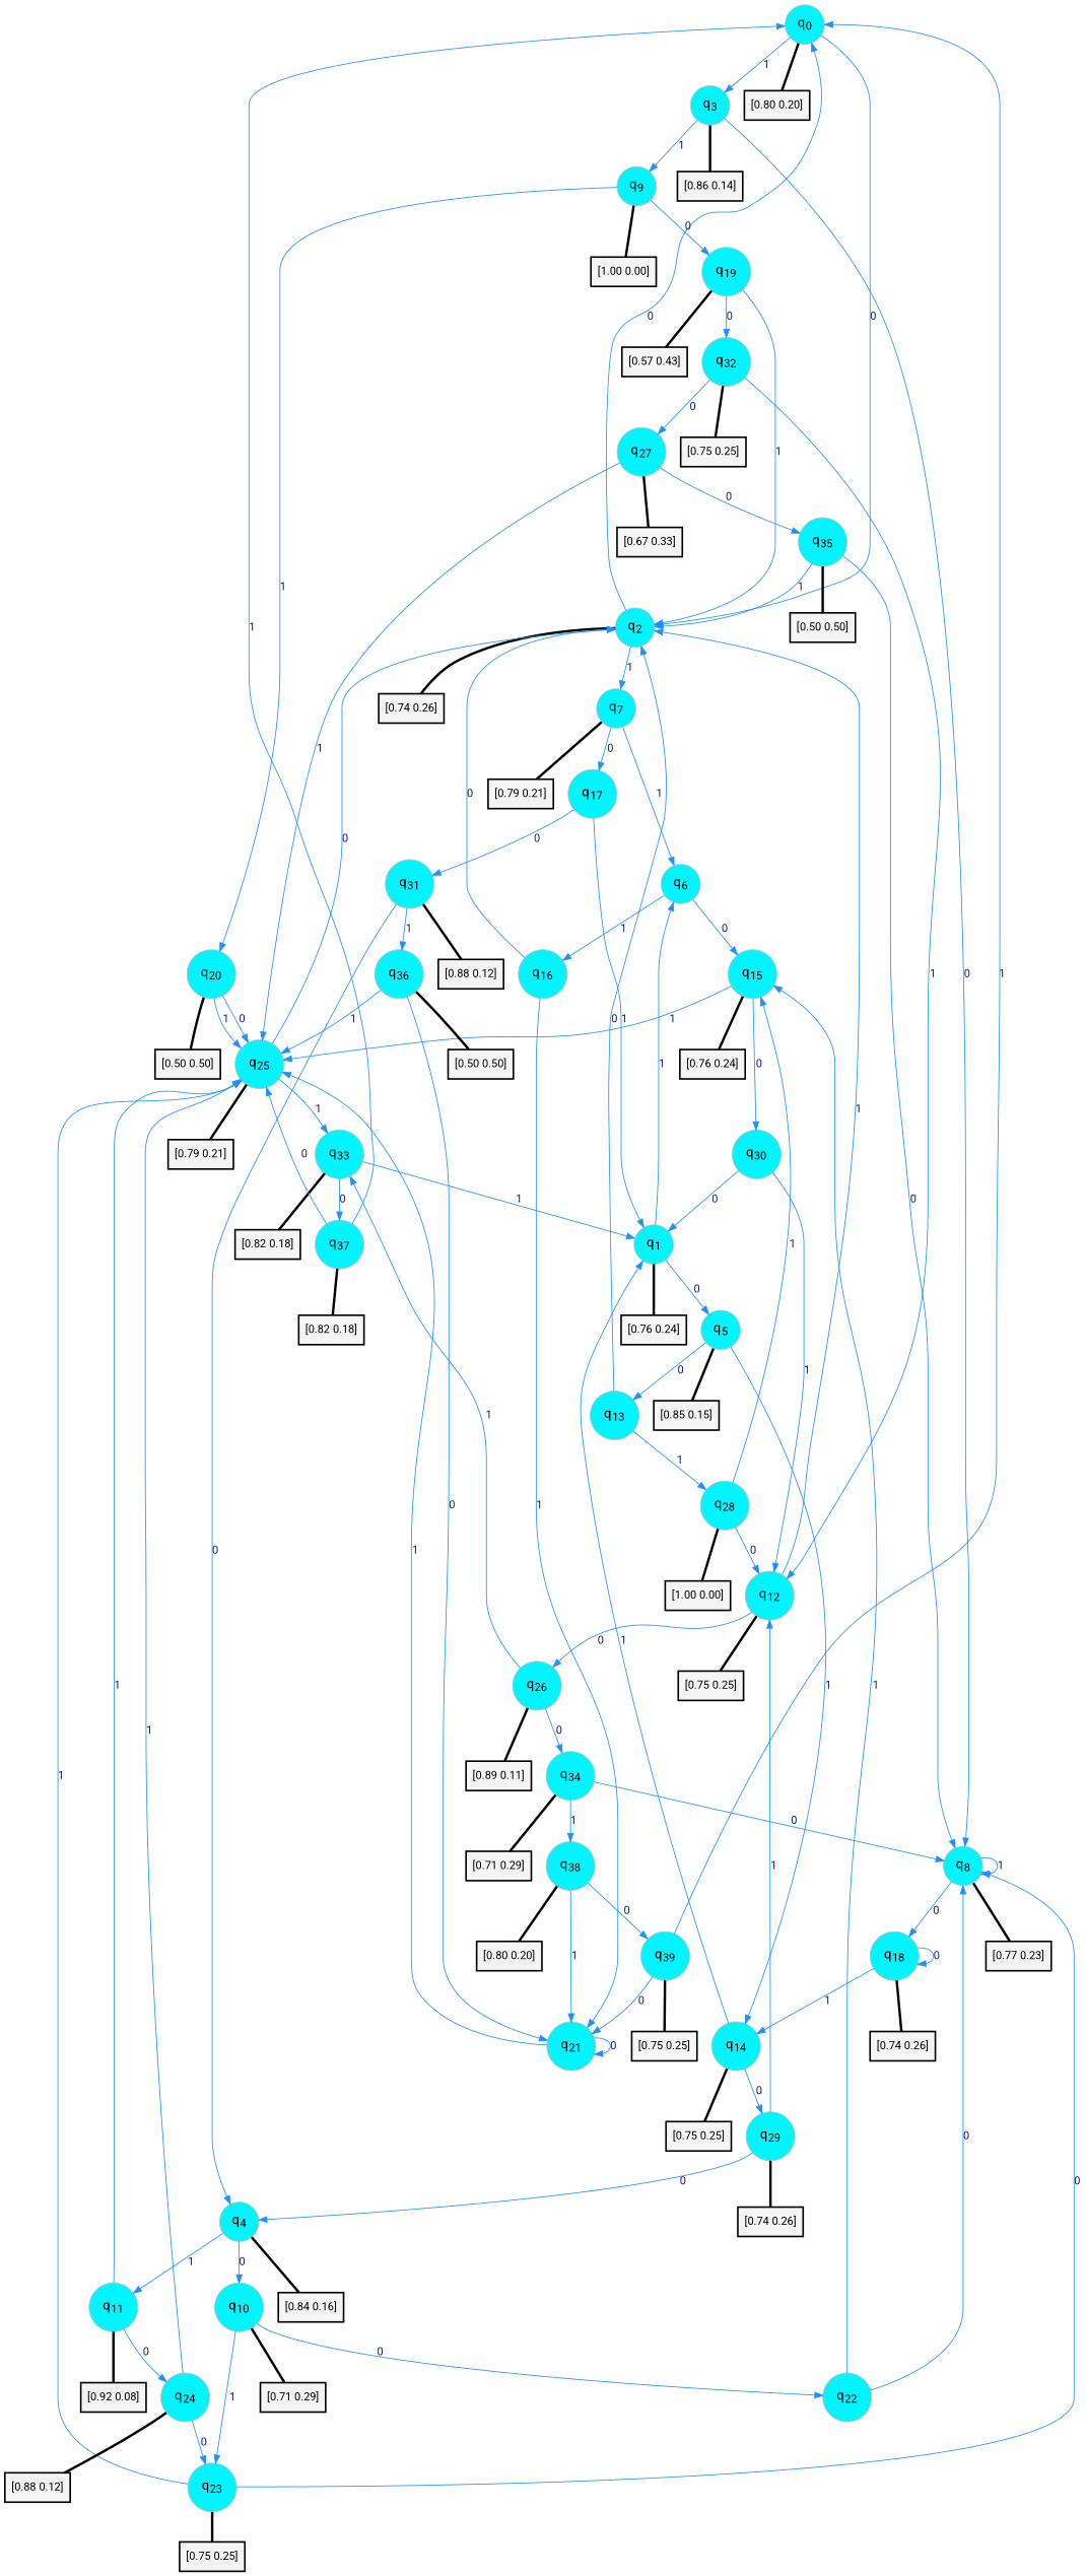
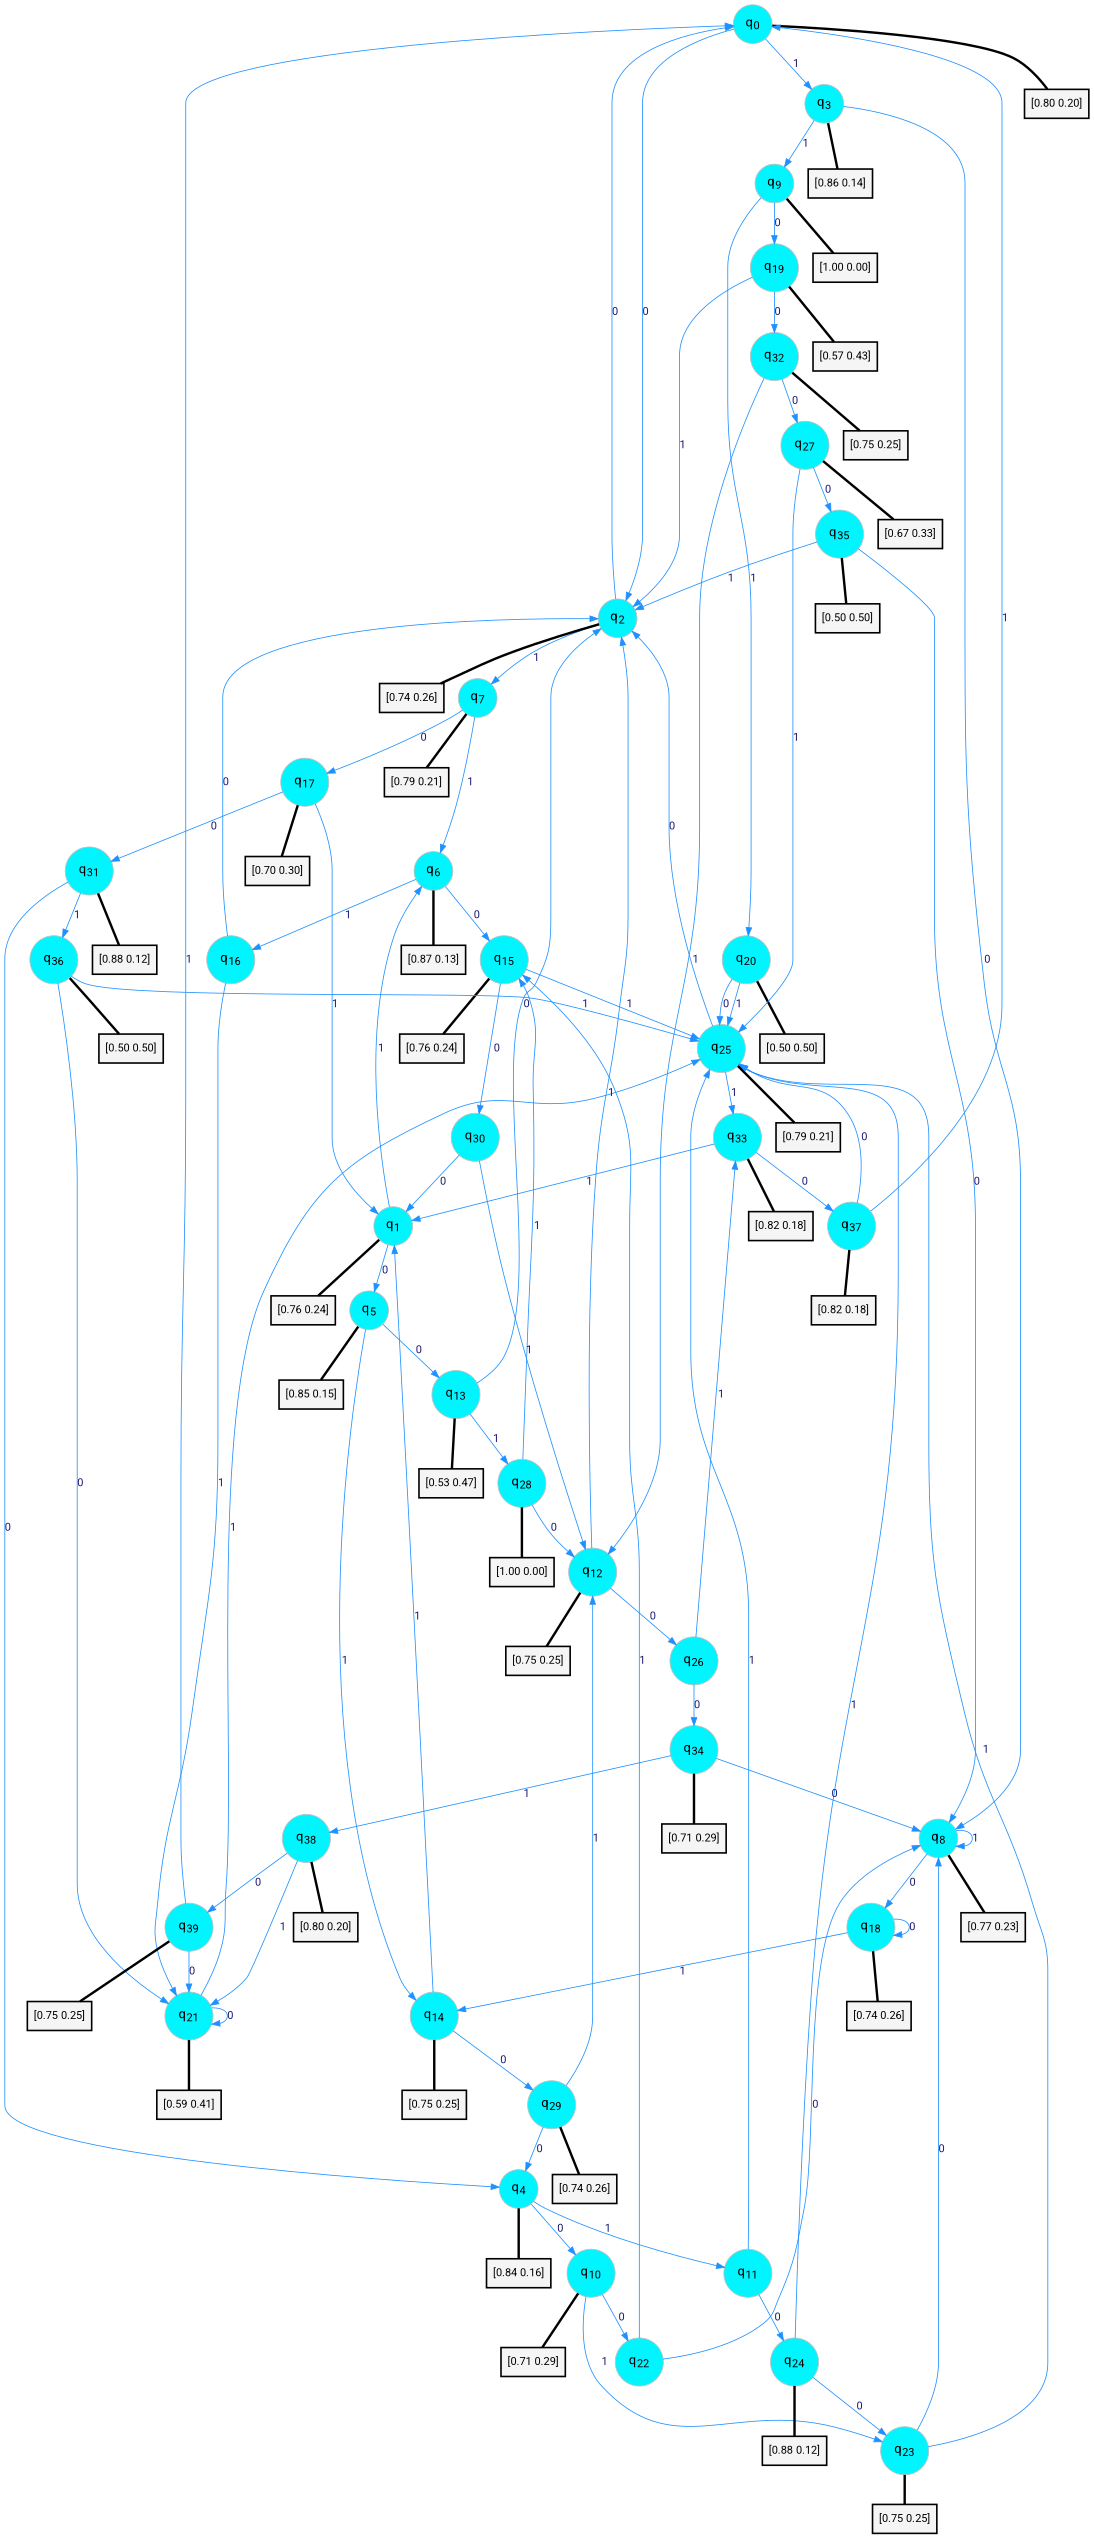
  digraph {
    fontname=Roboto
    rankdir=TD
    node [color=gray fillcolor=turquoise1 fontcolor=black fontname=Roboto fontsize=16 fontweight=bold shape=circle style=filled]
    edge [arrowsize=1 color=dodgerblue1 fontcolor=midnightblue fontname=Roboto fontweight=bold penwidth=1 style=solid weight=20]
    n1 [label=<q<SUB>0</SUB>>]
    n2 [label=<q<SUB>2</SUB>>]
    n3 [label=<q<SUB>3</SUB>>]
    n4 [color=black fillcolor=whitesmoke fontsize=14 label="[0.80 0.20]" penwidth=2 shape=box]
    n5 [label=<q<SUB>7</SUB>>]
    n6 [color=black fillcolor=whitesmoke fontsize=14 label="[0.74 0.26]" penwidth=2 shape=box]
    n7 [label=<q<SUB>8</SUB>>]
    n8 [label=<q<SUB>9</SUB>>]
    n9 [color=black fillcolor=whitesmoke fontsize=14 label="[0.86 0.14]" penwidth=2 shape=box]
    n10 [label=<q<SUB>1</SUB>>]
    n11 [label=<q<SUB>5</SUB>>]
    n12 [label=<q<SUB>6</SUB>>]
    n13 [color=black fillcolor=whitesmoke fontsize=14 label="[0.76 0.24]" penwidth=2 shape=box]
    n14 [label=<q<SUB>13</SUB>>]
    n15 [label=<q<SUB>14</SUB>>]
    n16 [color=black fillcolor=whitesmoke fontsize=14 label="[0.85 0.15]" penwidth=2 shape=box]
    n17 [label=<q<SUB>15</SUB>>]
    n18 [label=<q<SUB>16</SUB>>]
+   n19 [color=black fillcolor=whitesmoke fontsize=14 label="[0.87 0.13]" penwidth=2 shape=box]
    n20 [label=<q<SUB>17</SUB>>]
    n21 [color=black fillcolor=whitesmoke fontsize=14 label="[0.79 0.21]" penwidth=2 shape=box]
    n22 [label=<q<SUB>18</SUB>>]
    n23 [color=black fillcolor=whitesmoke fontsize=14 label="[0.77 0.23]" penwidth=2 shape=box]
    n24 [label=<q<SUB>19</SUB>>]
    n25 [label=<q<SUB>20</SUB>>]
    n26 [color=black fillcolor=whitesmoke fontsize=14 label="[1.00 0.00]" penwidth=2 shape=box]
    n27 [label=<q<SUB>4</SUB>>]
    n28 [label=<q<SUB>10</SUB>>]
    n29 [label=<q<SUB>11</SUB>>]
    n30 [color=black fillcolor=whitesmoke fontsize=14 label="[0.84 0.16]" penwidth=2 shape=box]
    n31 [label=<q<SUB>22</SUB>>]
    n32 [label=<q<SUB>23</SUB>>]
    n33 [color=black fillcolor=whitesmoke fontsize=14 label="[0.71 0.29]" penwidth=2 shape=box]
    n34 [label=<q<SUB>24</SUB>>]
    n35 [label=<q<SUB>25</SUB>>]
-   n36 [color=black fillcolor=whitesmoke fontsize=14 label="[0.92 0.08]" penwidth=2 shape=box]
    n37 [label=<q<SUB>28</SUB>>]
+   n38 [color=black fillcolor=whitesmoke fontsize=14 label="[0.53 0.47]" penwidth=2 shape=box]
    n39 [label=<q<SUB>29</SUB>>]
    n40 [color=black fillcolor=whitesmoke fontsize=14 label="[0.75 0.25]" penwidth=2 shape=box]
    n41 [label=<q<SUB>30</SUB>>]
    n42 [color=black fillcolor=whitesmoke fontsize=14 label="[0.76 0.24]" penwidth=2 shape=box]
    n43 [label=<q<SUB>21</SUB>>]
    n44 [label=<q<SUB>31</SUB>>]
+   n45 [color=black fillcolor=whitesmoke fontsize=14 label="[0.70 0.30]" penwidth=2 shape=box]
    n46 [color=black fillcolor=whitesmoke fontsize=14 label="[0.74 0.26]" penwidth=2 shape=box]
    n47 [label=<q<SUB>32</SUB>>]
    n48 [color=black fillcolor=whitesmoke fontsize=14 label="[0.57 0.43]" penwidth=2 shape=box]
    n49 [color=black fillcolor=whitesmoke fontsize=14 label="[0.50 0.50]" penwidth=2 shape=box]
    n50 [color=black fillcolor=whitesmoke fontsize=14 label="[0.75 0.25]" penwidth=2 shape=box]
    n51 [color=black fillcolor=whitesmoke fontsize=14 label="[0.88 0.12]" penwidth=2 shape=box]
    n52 [label=<q<SUB>33</SUB>>]
    n53 [color=black fillcolor=whitesmoke fontsize=14 label="[0.79 0.21]" penwidth=2 shape=box]
    n54 [label=<q<SUB>12</SUB>>]
    n55 [label=<q<SUB>26</SUB>>]
    n56 [color=black fillcolor=whitesmoke fontsize=14 label="[0.75 0.25]" penwidth=2 shape=box]
    n57 [label=<q<SUB>34</SUB>>]
-   n58 [color=black fillcolor=whitesmoke fontsize=14 label="[0.89 0.11]" penwidth=2 shape=box]
    n59 [color=black fillcolor=whitesmoke fontsize=14 label="[1.00 0.00]" penwidth=2 shape=box]
    n60 [color=black fillcolor=whitesmoke fontsize=14 label="[0.74 0.26]" penwidth=2 shape=box]
+   n61 [color=black fillcolor=whitesmoke fontsize=14 label="[0.59 0.41]" penwidth=2 shape=box]
    n62 [label=<q<SUB>36</SUB>>]
    n63 [color=black fillcolor=whitesmoke fontsize=14 label="[0.88 0.12]" penwidth=2 shape=box]
    n64 [label=<q<SUB>27</SUB>>]
    n65 [color=black fillcolor=whitesmoke fontsize=14 label="[0.75 0.25]" penwidth=2 shape=box]
    n66 [label=<q<SUB>37</SUB>>]
    n67 [color=black fillcolor=whitesmoke fontsize=14 label="[0.82 0.18]" penwidth=2 shape=box]
    n68 [label=<q<SUB>38</SUB>>]
    n69 [color=black fillcolor=whitesmoke fontsize=14 label="[0.71 0.29]" penwidth=2 shape=box]
    n70 [label=<q<SUB>35</SUB>>]
    n71 [color=black fillcolor=whitesmoke fontsize=14 label="[0.67 0.33]" penwidth=2 shape=box]
    n72 [color=black fillcolor=whitesmoke fontsize=14 label="[0.50 0.50]" penwidth=2 shape=box]
    n73 [color=black fillcolor=whitesmoke fontsize=14 label="[0.50 0.50]" penwidth=2 shape=box]
    n74 [color=black fillcolor=whitesmoke fontsize=14 label="[0.82 0.18]" penwidth=2 shape=box]
    n75 [label=<q<SUB>39</SUB>>]
    n76 [color=black fillcolor=whitesmoke fontsize=14 label="[0.80 0.20]" penwidth=2 shape=box]
    n77 [color=black fillcolor=whitesmoke fontsize=14 label="[0.75 0.25]" penwidth=2 shape=box]
    n1 -> n2 [label=0]
    n1 -> n3 [label=1]
    n1 -> n4 [arrowhead=none color=black penwidth=3]
    n2 -> n1 [label=0]
    n2 -> n5 [label=1]
    n2 -> n6 [arrowhead=none color=black penwidth=3]
    n3 -> n7 [label=0]
    n3 -> n8 [label=1]
    n3 -> n9 [arrowhead=none color=black penwidth=3]
    n5 -> n12 [label=1]
    n5 -> n20 [label=0]
    n5 -> n21 [arrowhead=none color=black penwidth=3]
    n7 -> n7 [label=1]
    n7 -> n22 [label=0]
    n7 -> n23 [arrowhead=none color=black penwidth=3]
    n8 -> n24 [label=0]
    n8 -> n25 [label=1]
    n8 -> n26 [arrowhead=none color=black penwidth=3]
    n10 -> n11 [label=0]
    n10 -> n12 [label=1]
    n10 -> n13 [arrowhead=none color=black penwidth=3]
    n11 -> n14 [label=0]
    n11 -> n15 [label=1]
    n11 -> n16 [arrowhead=none color=black penwidth=3]
    n12 -> n17 [label=0]
    n12 -> n18 [label=1]
+   n12 -> n19 [arrowhead=none color=black penwidth=3]
    n14 -> n2 [label=0]
    n14 -> n37 [label=1]
+   n14 -> n38 [arrowhead=none color=black penwidth=3]
    n15 -> n10 [label=1]
    n15 -> n39 [label=0]
    n15 -> n40 [arrowhead=none color=black penwidth=3]
    n17 -> n35 [label=1]
    n17 -> n41 [label=0]
    n17 -> n42 [arrowhead=none color=black penwidth=3]
    n18 -> n2 [label=0]
    n18 -> n43 [label=1]
    n20 -> n10 [label=1]
    n20 -> n44 [label=0]
+   n20 -> n45 [arrowhead=none color=black penwidth=3]
    n22 -> n15 [label=1]
    n22 -> n22 [label=0]
    n22 -> n46 [arrowhead=none color=black penwidth=3]
    n24 -> n2 [label=1]
    n24 -> n47 [label=0]
    n24 -> n48 [arrowhead=none color=black penwidth=3]
    n25 -> n35 [label=0]
    n25 -> n35 [label=1]
    n25 -> n49 [arrowhead=none color=black penwidth=3]
    n27 -> n28 [label=0]
    n27 -> n29 [label=1]
    n27 -> n30 [arrowhead=none color=black penwidth=3]
    n28 -> n31 [label=0]
    n28 -> n32 [label=1]
    n28 -> n33 [arrowhead=none color=black penwidth=3]
    n29 -> n34 [label=0]
    n29 -> n35 [label=1]
-   n29 -> n36 [arrowhead=none color=black penwidth=3]
    n31 -> n7 [label=0]
    n31 -> n17 [label=1]
    n32 -> n7 [label=0]
    n32 -> n35 [label=1]
    n32 -> n50 [arrowhead=none color=black penwidth=3]
    n34 -> n32 [label=0]
    n34 -> n35 [label=1]
    n34 -> n51 [arrowhead=none color=black penwidth=3]
    n35 -> n2 [label=0]
    n35 -> n52 [label=1]
    n35 -> n53 [arrowhead=none color=black penwidth=3]
    n37 -> n17 [label=1]
    n37 -> n54 [label=0]
    n37 -> n59 [arrowhead=none color=black penwidth=3]
    n39 -> n27 [label=0]
    n39 -> n54 [label=1]
    n39 -> n60 [arrowhead=none color=black penwidth=3]
    n41 -> n10 [label=0]
    n41 -> n54 [label=1]
    n43 -> n35 [label=1]
    n43 -> n43 [label=0]
+   n43 -> n61 [arrowhead=none color=black penwidth=3]
    n44 -> n27 [label=0]
    n44 -> n62 [label=1]
    n44 -> n63 [arrowhead=none color=black penwidth=3]
    n47 -> n54 [label=1]
    n47 -> n64 [label=0]
    n47 -> n65 [arrowhead=none color=black penwidth=3]
    n52 -> n10 [label=1]
    n52 -> n66 [label=0]
    n52 -> n67 [arrowhead=none color=black penwidth=3]
    n54 -> n2 [label=1]
    n54 -> n55 [label=0]
    n54 -> n56 [arrowhead=none color=black penwidth=3]
    n55 -> n52 [label=1]
    n55 -> n57 [label=0]
-   n55 -> n58 [arrowhead=none color=black penwidth=3]
    n57 -> n7 [label=0]
    n57 -> n68 [label=1]
    n57 -> n69 [arrowhead=none color=black penwidth=3]
    n62 -> n35 [label=1]
    n62 -> n43 [label=0]
    n62 -> n73 [arrowhead=none color=black penwidth=3]
    n64 -> n35 [label=1]
    n64 -> n70 [label=0]
    n64 -> n71 [arrowhead=none color=black penwidth=3]
    n66 -> n1 [label=1]
    n66 -> n35 [label=0]
    n66 -> n74 [arrowhead=none color=black penwidth=3]
    n68 -> n43 [label=1]
    n68 -> n75 [label=0]
    n68 -> n76 [arrowhead=none color=black penwidth=3]
    n70 -> n2 [label=1]
    n70 -> n7 [label=0]
    n70 -> n72 [arrowhead=none color=black penwidth=3]
    n75 -> n1 [label=1]
    n75 -> n43 [label=0]
    n75 -> n77 [arrowhead=none color=black penwidth=3]
  }
